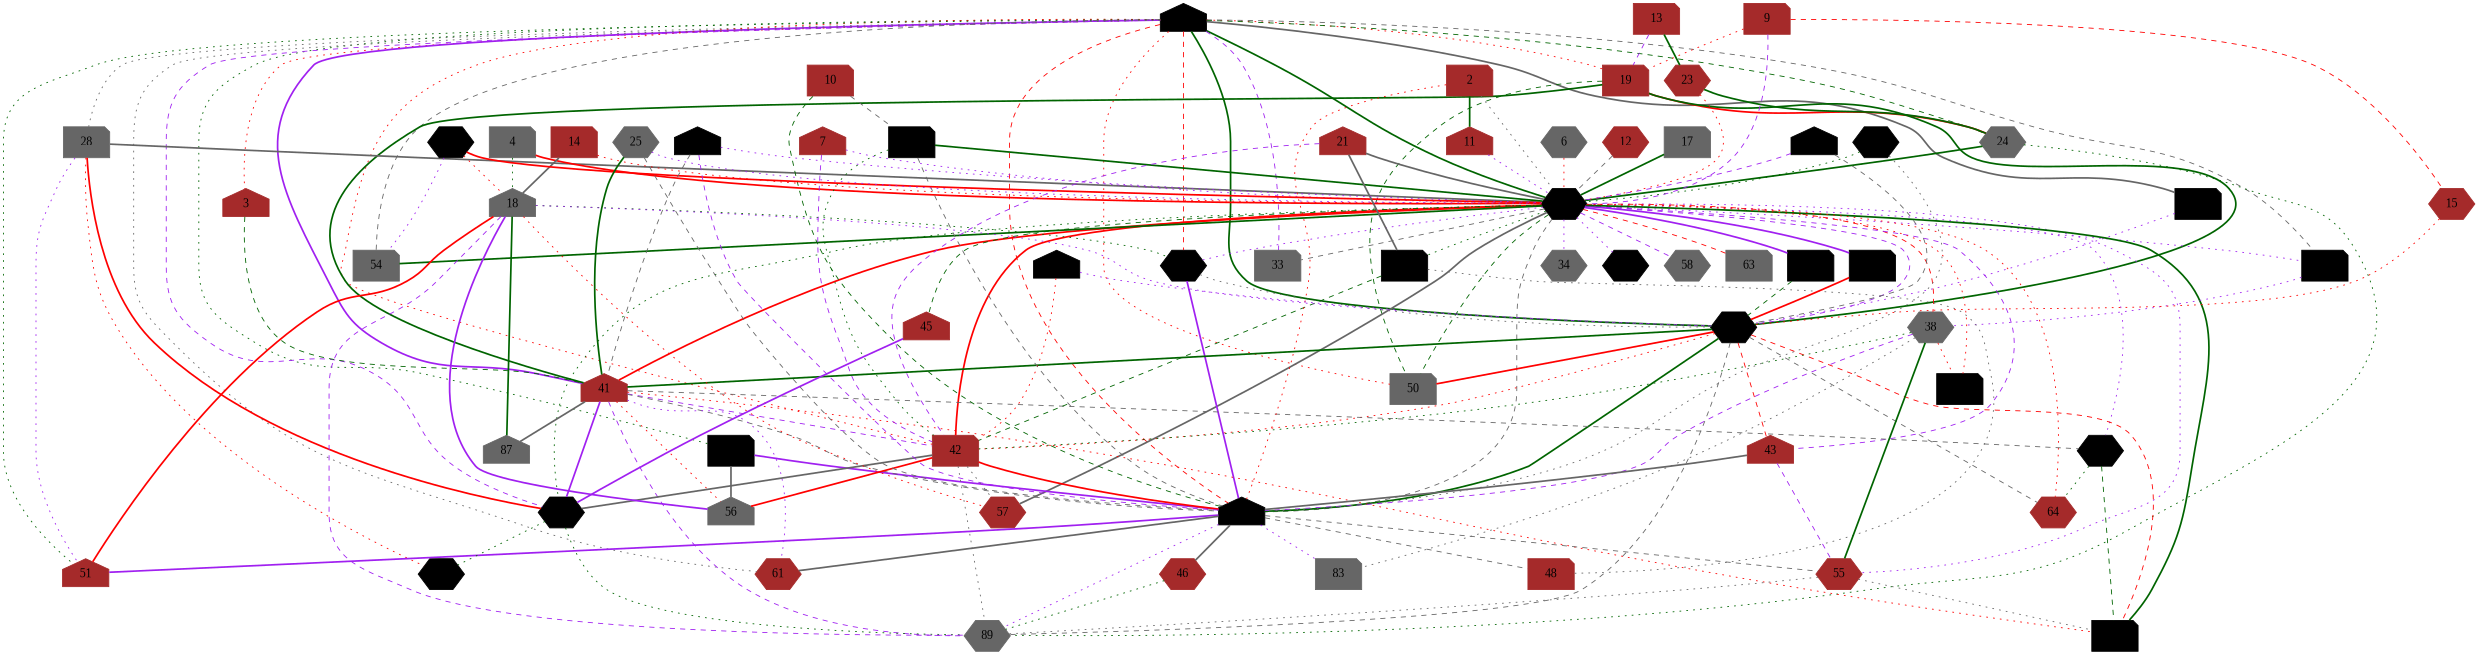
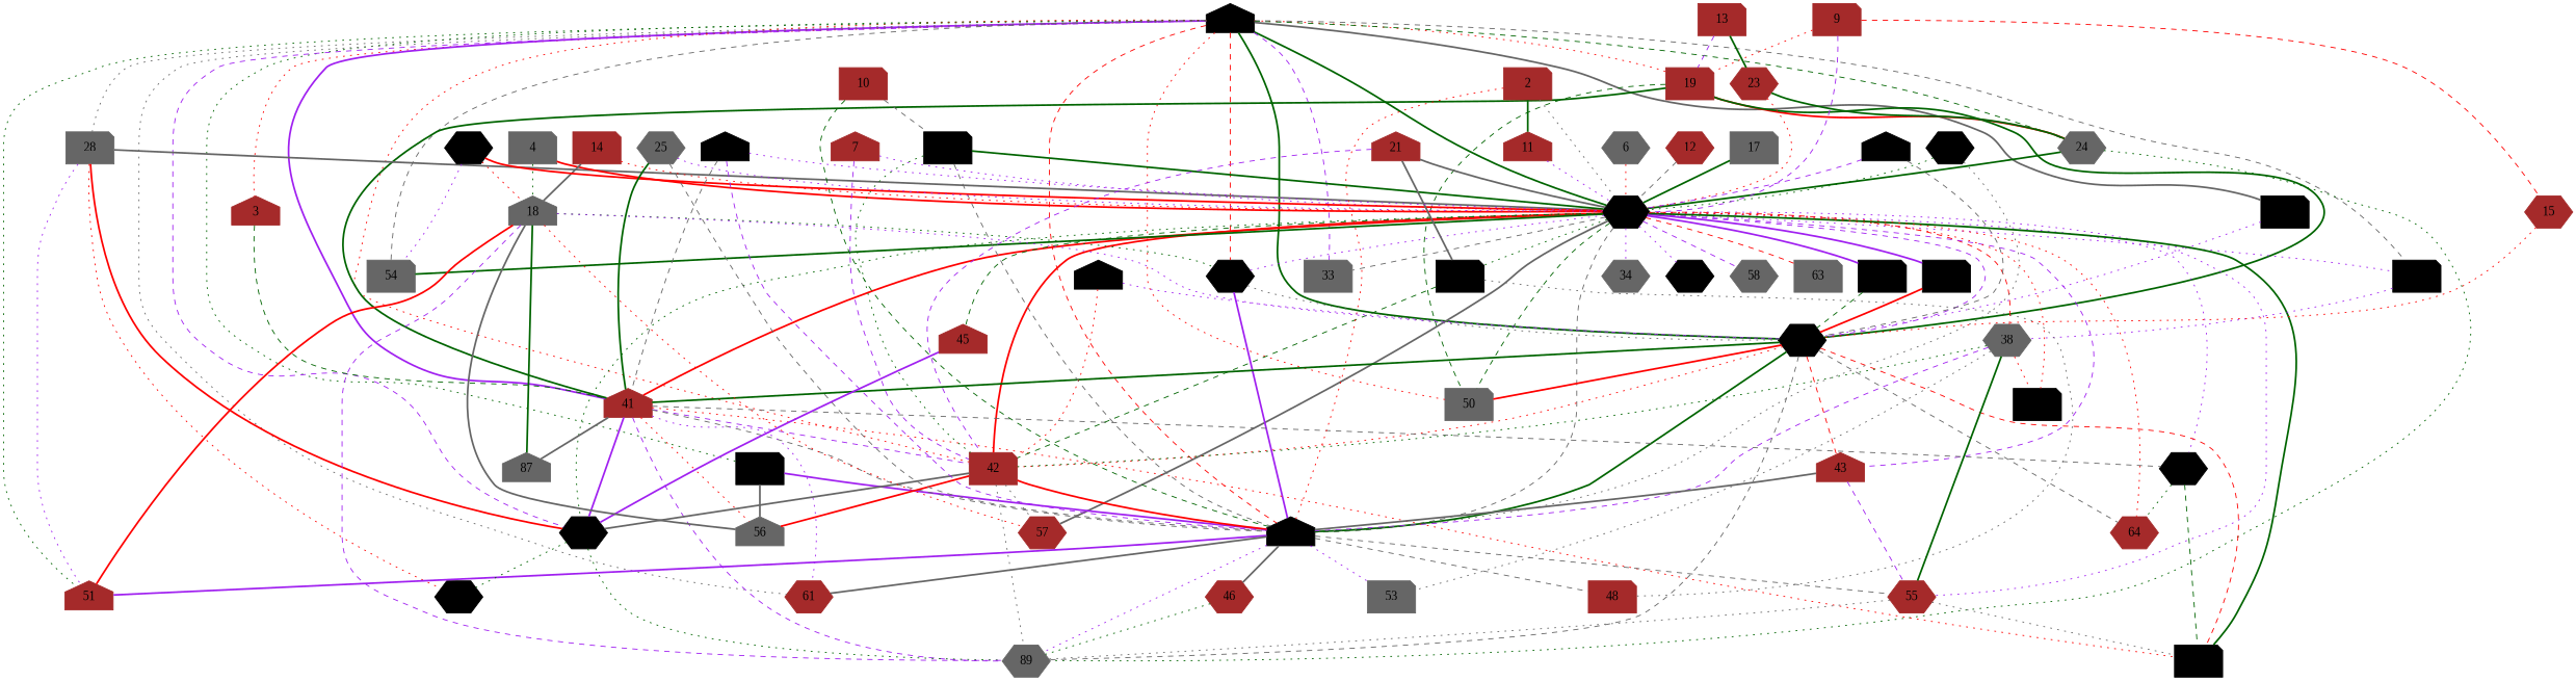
  graph {
    fontname="Liberation Serif"
    node [color=brown fontname="Liberation Serif" shape=note style=filled]
    edge [color=purple fontname="Liberation Serif" style=dotted weight=1.0]
    1 [color=black shape=house]
    3 [shape=house]
    19
    20 [color=black]
    24 [color=gray40 shape=hexagon]
    28 [color=gray40]
    29 [color=black shape=hexagon]
    30 [color=black]
    31 [color=black]
    33 [color=gray40]
    36 [color=black shape=hexagon]
    39 [color=black shape=hexagon]
    41 [shape=house]
    42
    44 [color=black shape=house]
    49 [color=black shape=hexagon]
    50 [color=gray40]
    51 [shape=house]
    54 [color=gray40]
    61 [shape=hexagon]
    n21 [color=gray40 label=89 shape=hexagon]
    62 [color=black shape=hexagon]
    57 [shape=hexagon]
    32 [color=black]
    34 [color=gray40 shape=hexagon]
    35 [color=black]
    37 [color=black]
    38 [color=gray40 shape=hexagon]
    40 [color=black shape=hexagon]
    43 [shape=house]
    45 [shape=house]
    52 [color=black shape=hexagon]
    55 [shape=hexagon]
    58 [color=gray40 shape=hexagon]
    60 [color=black]
    63 [color=gray40]
    64 [shape=hexagon]
    65 [color=black]
    56 [color=gray40 shape=house]
    n40 [color=gray40 label=87 shape=house]
    48
-   53 [color=gray40 label=83]
+   53 [color=gray40]
    46 [shape=hexagon]
    2
    11 [shape=house]
    4 [color=gray40]
    18 [color=gray40 shape=house]
    5 [color=black shape=house]
    6 [color=gray40 shape=hexagon]
    7 [shape=house]
    8 [color=black shape=hexagon]
    9
    15 [shape=hexagon]
    10
    26 [color=black]
    12 [shape=hexagon]
    13
    23 [shape=hexagon]
    14
    16 [color=black shape=hexagon]
    17 [color=gray40]
    21 [shape=house]
    22 [color=black shape=house]
    25 [color=gray40 shape=hexagon]
    27 [color=black shape=house]
    1 -- 3 [color=red]
    1 -- 19 [color=red]
    1 -- 20 [color=gray40 style=bold]
    1 -- 24 [color=darkgreen style=dashed weight=2.0]
    1 -- 28 [color=gray40]
    1 -- 29 [color=darkgreen style=bold weight=4.0]
    1 -- 30 [color=darkgreen]
    1 -- 31 [color=gray40 style=dashed]
    1 -- 33 [style=dashed]
    1 -- 36 [color=red style=dashed]
    1 -- 39 [color=darkgreen style=bold weight=2.0]
    1 -- 41 [style=bold]
    1 -- 42 [color=red]
    1 -- 44 [color=red style=dashed weight=2.0]
    1 -- 49 [style=dashed]
    1 -- 50 [color=red]
    1 -- 51 [color=darkgreen]
    1 -- 54 [color=gray40 style=dashed]
    1 -- 61 [color=gray40]
    3 -- 41 [color=darkgreen style=dashed]
    19 -- 24 [color=red style=bold]
    19 -- 39 [color=darkgreen style=bold]
    19 -- 41 [color=darkgreen style=bold weight=2.0]
    19 -- 50 [color=darkgreen style=dashed]
    20 -- 39
    24 -- 29 [color=darkgreen style=bold]
    24 -- n21 [color=darkgreen]
    28 -- 29 [color=gray40 style=bold]
    28 -- 49 [color=red style=bold]
    28 -- 51
    28 -- 62 [color=red]
    29 -- 31
    29 -- 33 [color=gray40 style=dashed weight=3.0]
    29 -- 36
    29 -- 39 [style=dashed weight=6.0]
    29 -- 41 [color=red style=bold weight=3.0]
    29 -- 42 [color=red style=bold weight=3.0]
    29 -- 44 [color=gray40 style=dashed weight=6.0]
    29 -- 49 [color=darkgreen]
    29 -- 50 [color=darkgreen style=dashed]
    29 -- 54 [color=darkgreen style=bold]
    29 -- 57 [color=gray40 style=bold]
    29 -- 32 [color=darkgreen weight=2.0]
    29 -- 34 [weight=2.0]
    29 -- 35 [style=bold]
    29 -- 37 [style=bold weight=2.0]
    29 -- 38 [color=red style=dashed weight=2.0]
    29 -- 40 [weight=3.0]
    29 -- 43 [style=dashed]
    29 -- 45 [color=darkgreen style=dashed]
    29 -- 52 [weight=2.0]
    29 -- 55
    29 -- 58 [style=dashed weight=2.0]
    29 -- 60 [color=darkgreen style=bold]
    29 -- 63 [color=red style=dashed weight=2.0]
    29 -- 64 [color=red weight=2.0]
    29 -- 65 [color=red]
    30 -- 44 [style=bold weight=2.0]
    30 -- 56 [color=gray40 style=bold]
    31 -- 38
    36 -- 39 [color=gray40]
    36 -- 44 [style=bold]
    39 -- 41 [color=darkgreen style=bold weight=2.0]
    39 -- 42 [color=red weight=2.0]
    39 -- 44 [color=darkgreen style=bold weight=4.0]
    39 -- 50 [color=red style=bold]
    39 -- n21 [color=gray40 style=dashed]
    39 -- 43 [color=red style=dashed]
    39 -- 60 [color=red style=dashed]
    39 -- 64 [color=gray40 style=dashed]
    41 -- 42 [style=dashed]
    41 -- 44 [color=gray40 style=dashed weight=2.0]
    41 -- 49 [style=bold]
    41 -- 61
    41 -- n21 [style=dashed]
    41 -- 52 [color=gray40 style=dashed]
    41 -- 60 [color=red]
    41 -- 56 [color=red]
    41 -- n40 [color=gray40 style=bold]
    42 -- 44 [color=red style=bold weight=2.0]
    42 -- 49 [color=gray40 style=bold]
    42 -- n21 [color=gray40]
    42 -- 57 [color=gray40]
    42 -- 56 [color=red style=bold weight=2.0]
    44 -- 51 [style=bold]
    44 -- 61 [color=gray40 style=bold]
    44 -- n21
    44 -- 55 [color=gray40 style=dashed]
    44 -- 48 [color=gray40 style=dashed]
    44 -- 53
    44 -- 46 [color=gray40 style=bold]
    49 -- n21 [color=darkgreen]
    49 -- 62 [color=darkgreen]
    32 -- 42 [color=darkgreen style=dashed]
    32 -- 48 [color=gray40]
    35 -- 39 [color=darkgreen style=dashed]
    37 -- 39 [color=red style=bold]
    38 -- 42 [color=darkgreen]
    38 -- 44 [style=dashed]
    38 -- 55 [color=darkgreen style=bold]
    38 -- 65 [color=red]
    38 -- 53 [color=gray40]
    43 -- 44 [color=gray40 style=bold weight=2.0]
    43 -- 55 [style=dashed]
    45 -- 49 [style=bold]
    52 -- 60 [color=darkgreen style=dashed]
    52 -- 64 [color=darkgreen]
    55 -- n21 [color=gray40]
    55 -- 60 [color=gray40]
    46 -- n21 [color=darkgreen]
    2 -- 29 [color=gray40]
    2 -- 44 [color=red]
    2 -- 11 [color=darkgreen style=bold]
    11 -- 29
    4 -- 29 [color=red style=bold]
    4 -- 18 [color=darkgreen]
    18 -- 36 [color=darkgreen]
    18 -- 39
    18 -- 51 [color=red style=bold]
    18 -- n21 [style=dashed weight=2.0]
    18 -- 57 [color=red]
-   18 -- 56 [style=bold]
+   18 -- 56 [color=gray40 style=bold]
    18 -- n40 [color=darkgreen style=bold]
    5 -- 39
    5 -- 42 [color=red]
    6 -- 29 [color=red]
    7 -- 29
    7 -- 42 [style=dashed]
    8 -- 29 [color=darkgreen]
    8 -- 44 [color=gray40]
    9 -- 19 [color=red]
    9 -- 29 [style=dashed weight=3.0]
    9 -- 15 [color=red style=dashed]
    15 -- 39 [color=red]
    10 -- 44 [color=darkgreen style=dashed]
    10 -- 26 [color=gray40 style=dashed]
    26 -- 29 [color=darkgreen style=bold]
    26 -- 42 [color=darkgreen]
    26 -- 44 [color=gray40 style=dashed weight=2.0]
    12 -- 29 [color=gray40 style=dashed weight=2.0]
    13 -- 19 [style=dashed]
    13 -- 23 [color=darkgreen style=bold]
    23 -- 24 [color=darkgreen style=bold]
    23 -- 29 [color=red weight=2.0]
    14 -- 29 [color=red]
    14 -- 18 [color=gray40 style=bold]
    16 -- 29 [color=red style=bold]
    16 -- 54
    16 -- 18 [color=red]
    17 -- 29 [color=darkgreen style=bold weight=2.0]
    21 -- 29 [color=gray40 style=bold]
    21 -- 42 [style=dashed]
    21 -- 32 [color=gray40 style=bold]
    22 -- 29 [style=dashed]
    22 -- 39 [color=gray40 style=dashed]
    25 -- 29
    25 -- 41 [color=darkgreen style=bold]
    25 -- 44 [color=gray40 style=dashed]
    27 -- 29
    27 -- 41 [color=gray40 style=dashed]
    27 -- 44 [style=dashed]
  }
